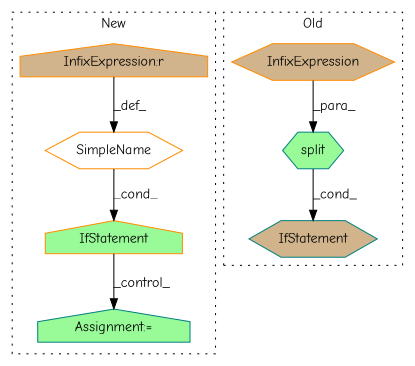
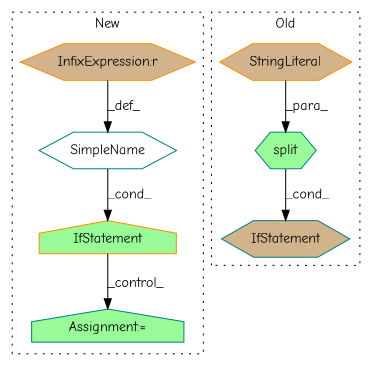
  digraph {
    fontname="Comic Neue"
    node [a=25 color=darkorange fillcolor=palegreen fontname="Comic Neue" l=3 shape=hexagon style=filled]
    edge [fontname="Comic Neue"]
    n1 [l="4,2" label=IfStatement s="5012,5028" shape=house]
    n2 [a=7 color=teal l=2 label="Assignment:=" s=5055 shape=house]
-   n3 [a=42 fillcolor=white label=SimpleName l=""]
-   n4 [a=27 fillcolor=tan label="InfixExpression:r" s=5024 shape=house]
+   n3 [a=42 color=teal fillcolor=white label=SimpleName l=""]
+   n4 [a=27 fillcolor=tan label="InfixExpression:r" s=5024]
    n5 [a=32 color=teal l="6,1" label=split s="4791,4800"]
-   n6 [a=45 fillcolor=tan label=InfixExpression s=4797]
+   n6 [a=45 fillcolor=tan label=StringLiteral s=4797]
    n7 [color=teal fillcolor=tan label=IfStatement s=4832]
    subgraph cluster_1 {
      label=New
      style=dotted
      n1
      n2
      n3
      n4
    }
    subgraph cluster_2 {
      label=Old
      style=dotted
      n5
      n6
      n7
    }
    n1 -> n2 [label=_control_]
    n3 -> n1 [label=_cond_]
    n4 -> n3 [label=_def_]
    n5 -> n7 [label=_cond_]
    n6 -> n5 [label=_para_]
  }
